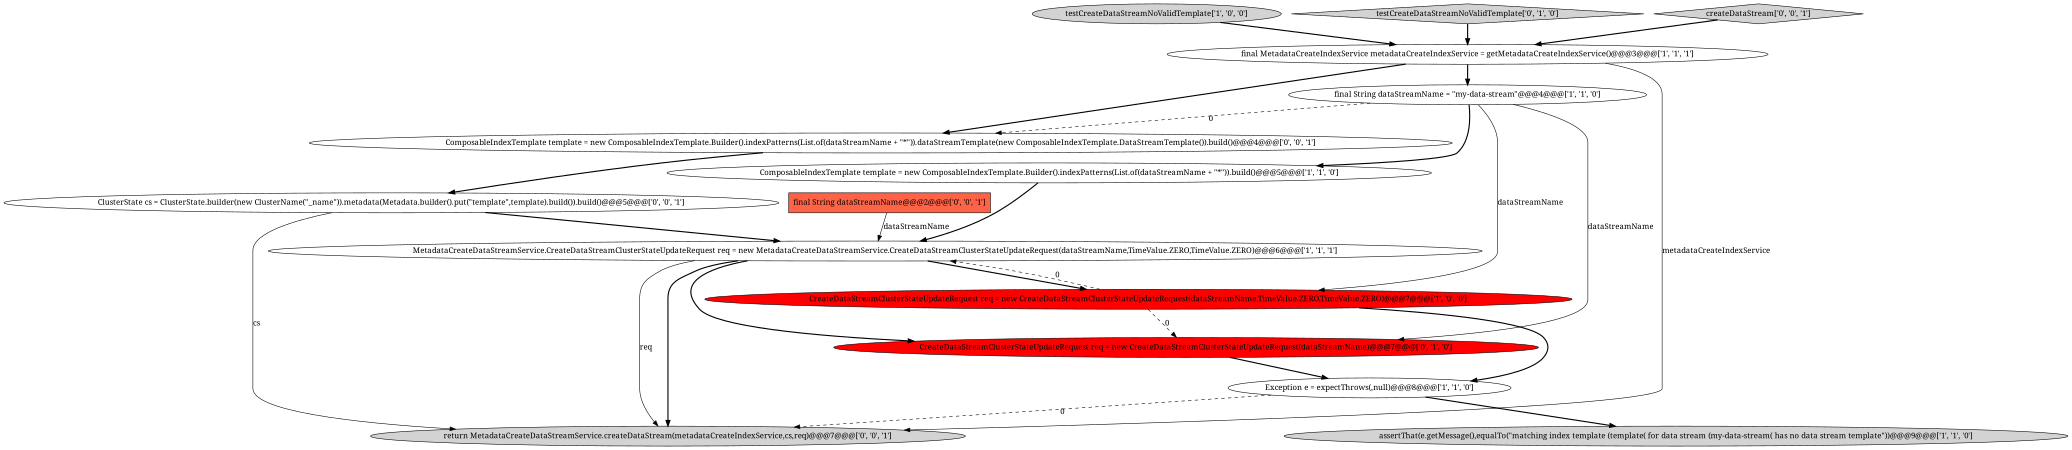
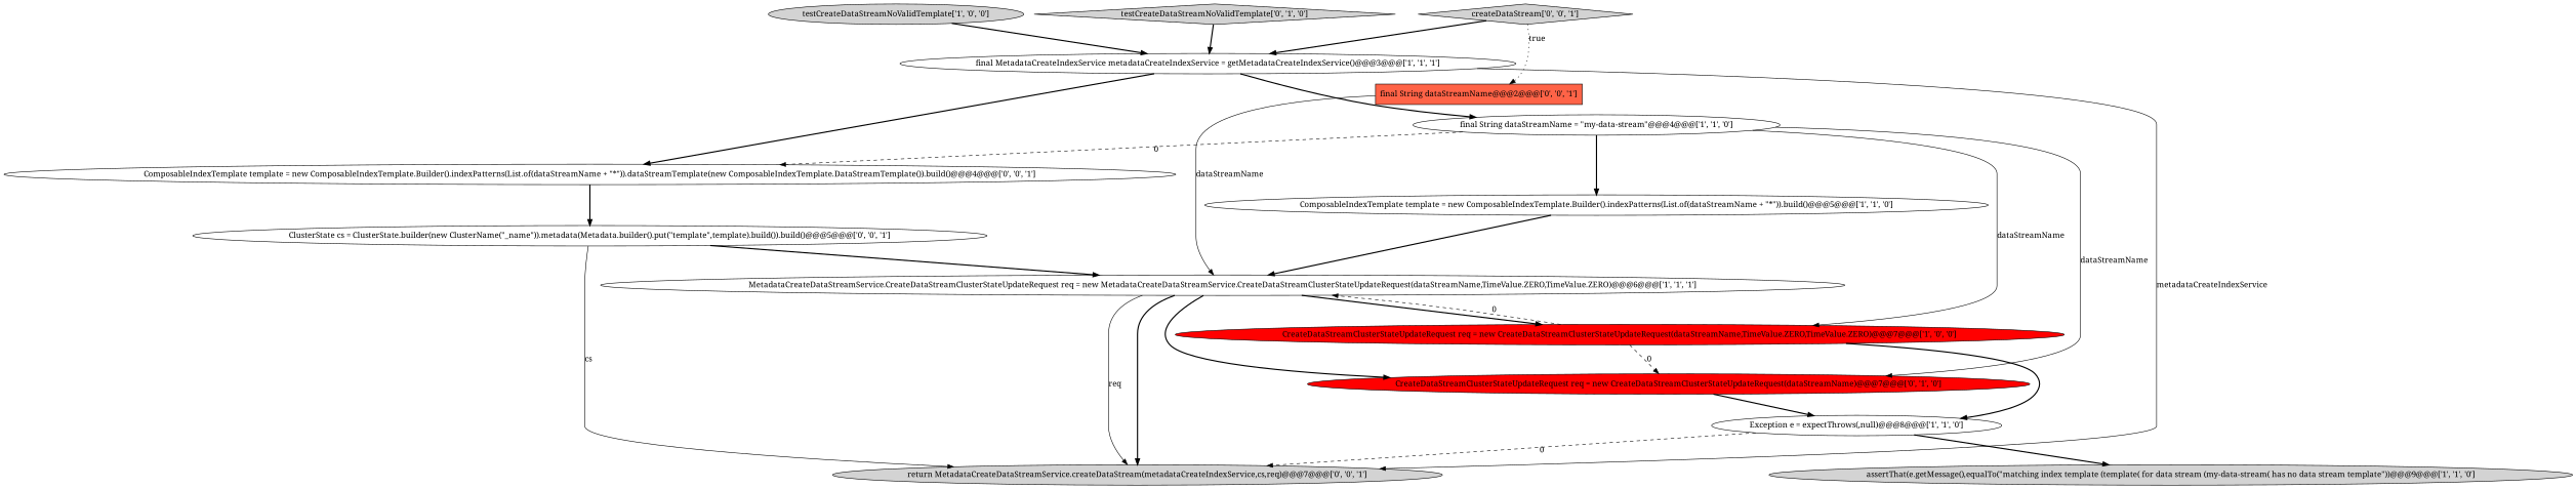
  digraph {
    fontname="Noto Serif"
    node [fillcolor=white fontname="Noto Serif" shape=ellipse style=filled]
    edge [fontname="Noto Serif" style=bold]
    n1 [label="ComposableIndexTemplate template = new ComposableIndexTemplate.Builder().indexPatterns(List.of(dataStreamName + \"*\")).dataStreamTemplate(new ComposableIndexTemplate.DataStreamTemplate()).build()@@@4@@@['0', '0', '1']"]
    n2 [label="ClusterState cs = ClusterState.builder(new ClusterName(\"_name\")).metadata(Metadata.builder().put(\"template\",template).build()).build()@@@5@@@['0', '0', '1']"]
    n3 [label="MetadataCreateDataStreamService.CreateDataStreamClusterStateUpdateRequest req = new MetadataCreateDataStreamService.CreateDataStreamClusterStateUpdateRequest(dataStreamName,TimeValue.ZERO,TimeValue.ZERO)@@@6@@@['1', '1', '1']"]
    n4 [fillcolor=lightgray label="return MetadataCreateDataStreamService.createDataStream(metadataCreateIndexService,cs,req)@@@7@@@['0', '0', '1']"]
    n5 [fillcolor=red label="CreateDataStreamClusterStateUpdateRequest req = new CreateDataStreamClusterStateUpdateRequest(dataStreamName)@@@7@@@['0', '1', '0']"]
    n6 [label="Exception e = expectThrows(,null)@@@8@@@['1', '1', '0']"]
    n7 [fillcolor=lightgray label="assertThat(e.getMessage(),equalTo(\"matching index template (template( for data stream (my-data-stream( has no data stream template\"))@@@9@@@['1', '1', '0']"]
    n8 [fillcolor=red label="CreateDataStreamClusterStateUpdateRequest req = new CreateDataStreamClusterStateUpdateRequest(dataStreamName,TimeValue.ZERO,TimeValue.ZERO)@@@7@@@['1', '0', '0']"]
    n9 [fillcolor=lightgray label="testCreateDataStreamNoValidTemplate['1', '0', '0']"]
    n10 [label="final MetadataCreateIndexService metadataCreateIndexService = getMetadataCreateIndexService()@@@3@@@['1', '1', '1']"]
    n11 [label="final String dataStreamName = \"my-data-stream\"@@@4@@@['1', '1', '0']"]
    n12 [fillcolor=lightgray label="testCreateDataStreamNoValidTemplate['0', '1', '0']" shape=diamond]
    n13 [fillcolor=lightgray label="createDataStream['0', '0', '1']" shape=diamond]
    n14 [fillcolor=tomato label="final String dataStreamName@@@2@@@['0', '0', '1']" shape=box]
    n15 [label="ComposableIndexTemplate template = new ComposableIndexTemplate.Builder().indexPatterns(List.of(dataStreamName + \"*\")).build()@@@5@@@['1', '1', '0']"]
    n1 -> n2
    n2 -> n3
    n2 -> n4 [label=cs style=solid]
    n3 -> n4 [label=req style=solid]
    n3 -> n4
    n3 -> n5
    n3 -> n8
    n5 -> n6
    n6 -> n4 [label=0 style=dashed]
    n6 -> n7
    n8 -> n3 [label=0 style=dashed]
    n8 -> n5 [label=0 style=dashed]
    n8 -> n6
    n9 -> n10
    n10 -> n1
    n10 -> n4 [label=metadataCreateIndexService style=solid]
    n10 -> n11
    n11 -> n1 [label=0 style=dashed]
    n11 -> n5 [label=dataStreamName style=solid]
    n11 -> n8 [label=dataStreamName style=solid]
    n11 -> n15
    n12 -> n10
    n13 -> n10
+   n13 -> n14 [label=true style=dotted]
    n14 -> n3 [label=dataStreamName style=solid]
    n15 -> n3
  }
